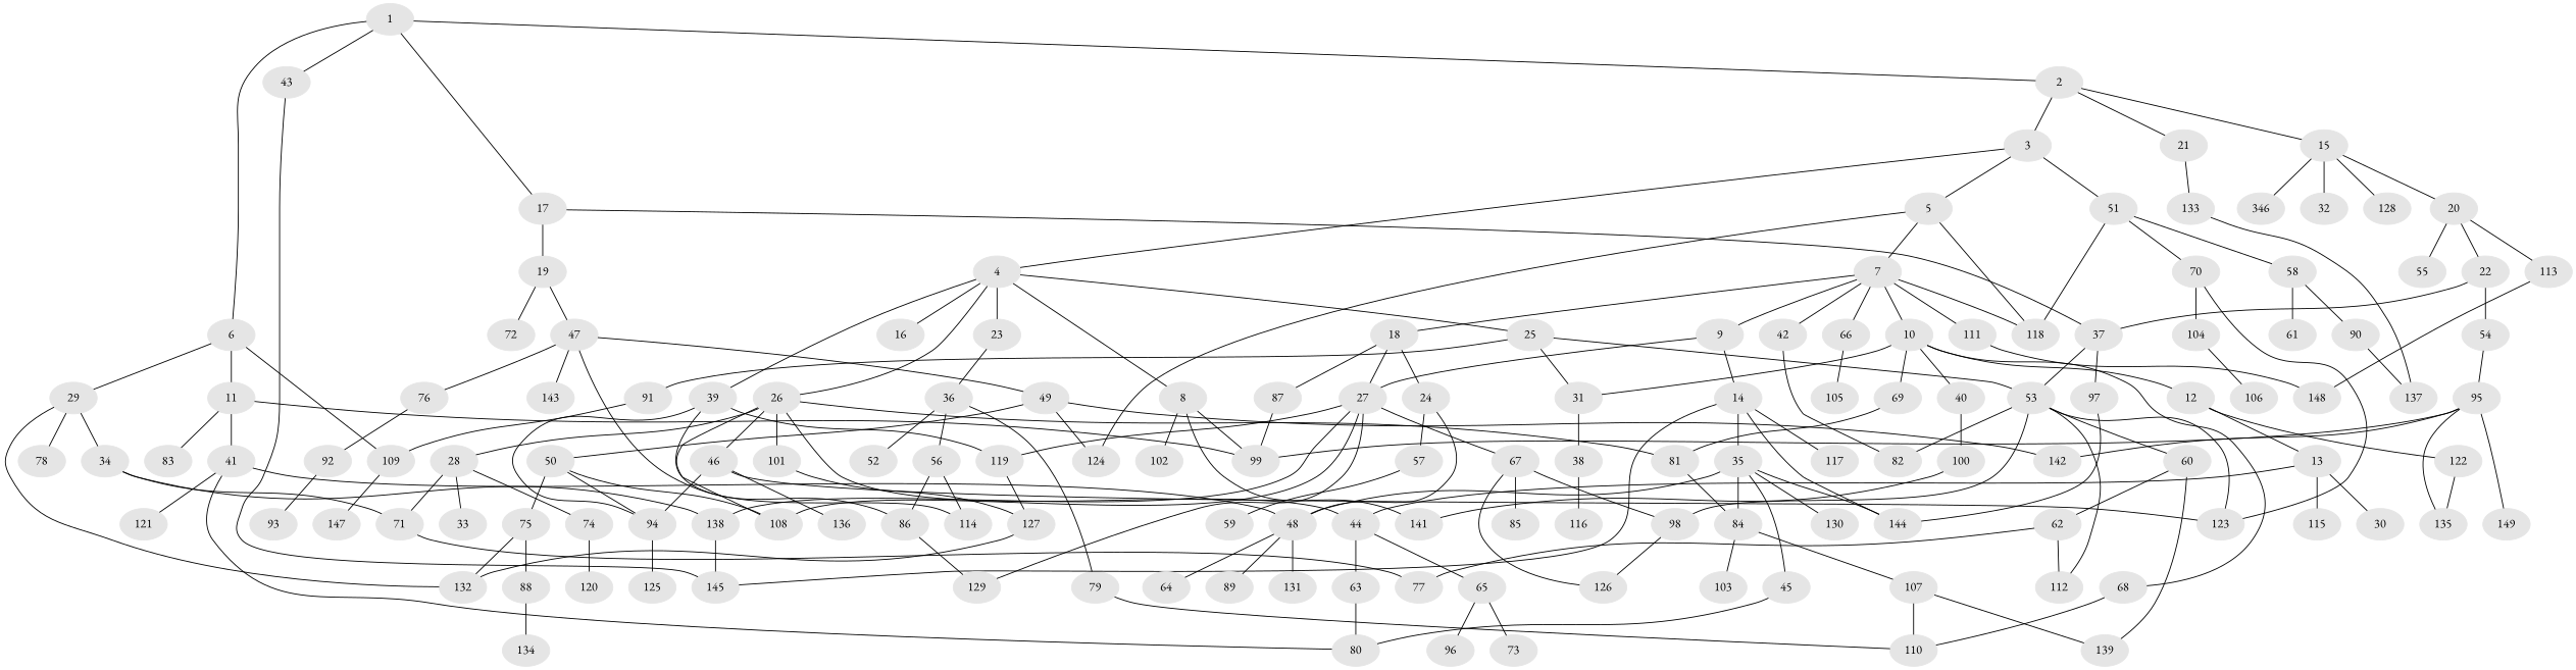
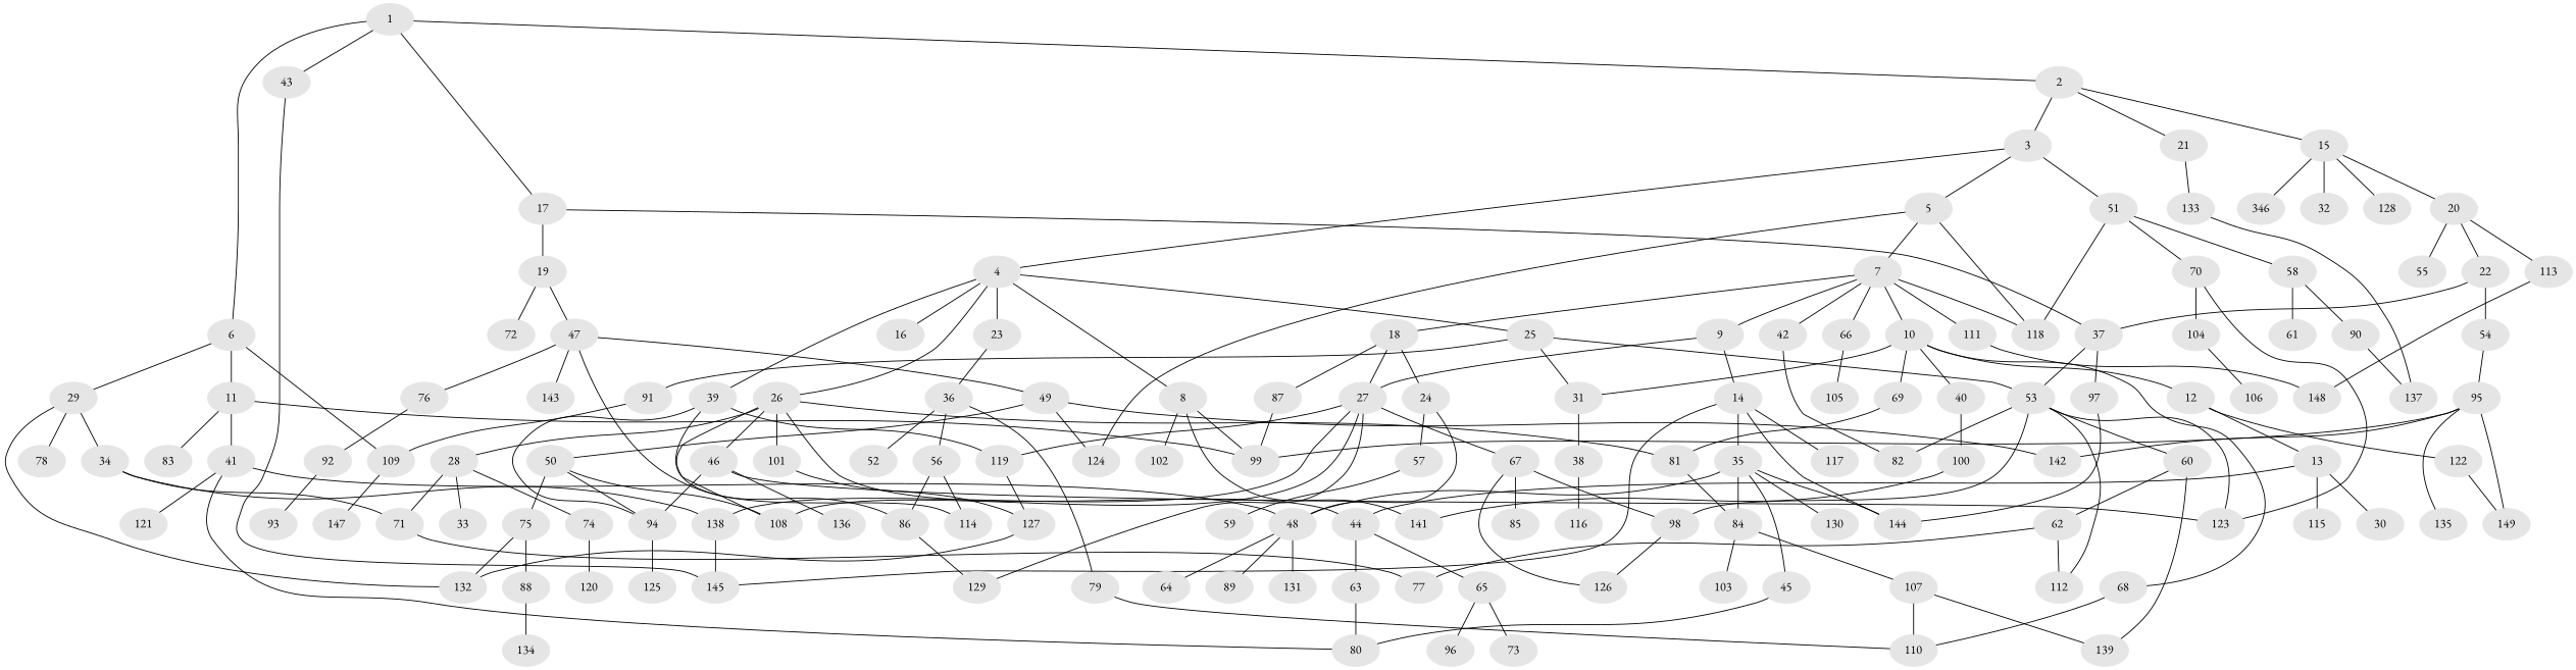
  graph {
    fontname="EB Garamond"
    node [color=gray90 fontname="EB Garamond" style=filled]
    edge [fontname="EB Garamond"]
    1
    2
    6
    17
    43
    3
    15
    21
    11
    29
    109
    19
    37
    145
    4
    5
    51
    20
    32
    128
    n21 [label=346]
    133
    8
    16
    23
    25
    26
    39
    7
    118
    124
    58
    70
    99
    102
    141
    36
    31
    53
    91
    44
    28
    46
    81
    101
    108
    119
    94
    114
    9
    10
    18
    42
    66
    111
    41
    83
    34
    78
    132
    147
    14
    27
    12
    40
    68
    69
    24
    87
    82
    105
    148
    35
    117
    144
    67
    129
    138
    13
    122
    38
    100
    110
    48
    80
    121
    30
    115
    149
    63
    65
    45
    84
    130
    22
    55
    113
    47
    72
    97
    57
    49
    76
    86
    143
    54
    137
    95
    52
    56
    79
    64
    89
    131
    59
    123
    60
    98
    112
    33
    71
    74
    136
    127
    85
    126
    77
    120
    116
    103
    107
    125
    73
    96
    50
    142
    92
    75
    88
    61
    90
    104
    62
    139
    135
    106
    134
    93
    1 -- 2
    1 -- 6
    1 -- 17
    1 -- 43
    2 -- 3
    2 -- 15
    2 -- 21
    6 -- 11
    6 -- 29
    6 -- 109
    17 -- 19
    17 -- 37
    43 -- 145
    3 -- 4
    3 -- 5
    3 -- 51
    15 -- 20
    15 -- 32
    15 -- 128
    15 -- n21
    21 -- 133
    11 -- 99
    11 -- 41
    11 -- 83
    29 -- 34
    29 -- 78
    29 -- 132
    109 -- 147
    19 -- 47
    19 -- 72
    37 -- 53
    37 -- 97
    4 -- 8
    4 -- 16
    4 -- 23
    4 -- 25
    4 -- 26
    4 -- 39
    5 -- 7
    5 -- 118
    5 -- 124
    51 -- 118
    51 -- 58
    51 -- 70
    20 -- 22
    20 -- 55
    20 -- 113
    133 -- 137
    8 -- 99
    8 -- 102
    8 -- 141
    23 -- 36
    25 -- 31
    25 -- 53
    25 -- 91
    26 -- 44
    26 -- 28
    26 -- 46
    26 -- 81
    26 -- 101
    26 -- 108
    39 -- 119
    39 -- 94
    39 -- 114
    7 -- 118
    7 -- 9
    7 -- 10
    7 -- 18
    7 -- 42
    7 -- 66
    7 -- 111
    58 -- 61
    58 -- 90
    70 -- 123
    70 -- 104
    36 -- 52
    36 -- 56
    36 -- 79
    31 -- 38
    53 -- 82
    53 -- 123
    53 -- 60
    53 -- 98
    53 -- 112
    91 -- 109
    44 -- 63
    44 -- 65
    28 -- 33
    28 -- 71
    28 -- 74
    46 -- 94
    46 -- 123
    46 -- 136
    81 -- 84
    101 -- 127
    119 -- 127
    94 -- 125
    9 -- 14
    9 -- 27
    10 -- 31
    10 -- 12
    10 -- 40
    10 -- 68
    10 -- 69
    18 -- 27
    18 -- 24
    18 -- 87
    42 -- 82
    66 -- 105
    111 -- 148
    41 -- 48
    41 -- 80
    41 -- 121
    34 -- 138
    34 -- 71
    14 -- 145
    14 -- 35
    14 -- 117
    14 -- 144
    27 -- 108
    27 -- 119
    27 -- 67
    27 -- 129
    27 -- 138
    12 -- 13
    12 -- 122
    40 -- 100
    68 -- 110
    69 -- 81
    24 -- 48
    24 -- 57
    87 -- 99
    35 -- 144
    35 -- 48
    35 -- 45
    35 -- 84
    35 -- 130
    67 -- 98
    67 -- 85
    67 -- 126
    138 -- 145
    13 -- 44
    13 -- 30
    13 -- 115
-   122 -- 135
+   122 -- 149
    38 -- 116
    100 -- 141
    48 -- 64
    48 -- 89
    48 -- 131
    63 -- 80
    65 -- 73
    65 -- 96
    45 -- 80
    84 -- 103
    84 -- 107
    22 -- 37
    22 -- 54
    113 -- 148
    47 -- 49
    47 -- 76
    47 -- 86
    47 -- 143
    97 -- 144
    57 -- 59
    49 -- 124
    49 -- 50
    49 -- 142
    76 -- 92
    86 -- 129
    54 -- 95
    95 -- 99
    95 -- 149
    95 -- 142
    95 -- 135
    56 -- 114
    56 -- 86
    79 -- 110
    60 -- 62
    60 -- 139
    98 -- 126
    71 -- 77
    74 -- 120
    127 -- 132
    107 -- 110
    107 -- 139
    50 -- 108
    50 -- 94
    50 -- 75
    92 -- 93
    75 -- 132
    75 -- 88
    88 -- 134
    90 -- 137
    104 -- 106
    62 -- 112
    62 -- 77
  }
